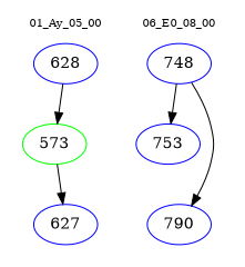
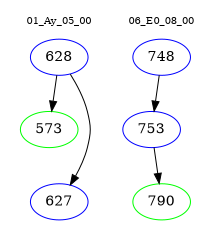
  digraph {
    node [color=blue]
    edge [color=black]
    n1 [label=628]
    n2 [color=green label=573]
    n3 [label=627]
    n4 [label=748]
    n5 [label=753]
-   n6 [label=790]
+   n6 [color=green label=790]
    subgraph cluster_1 {
      color=white
      fontsize=10
      label="01_Ay_05_00"
      n1
      n2
      n3
    }
    subgraph cluster_2 {
      color=white
      fontsize=10
      label="06_E0_08_00"
      n4
      n5
      n6
    }
    n1 -> n2
-   n2 -> n3
+   n1 -> n3
    n4 -> n5
-   n4 -> n6
+   n5 -> n6
  }
